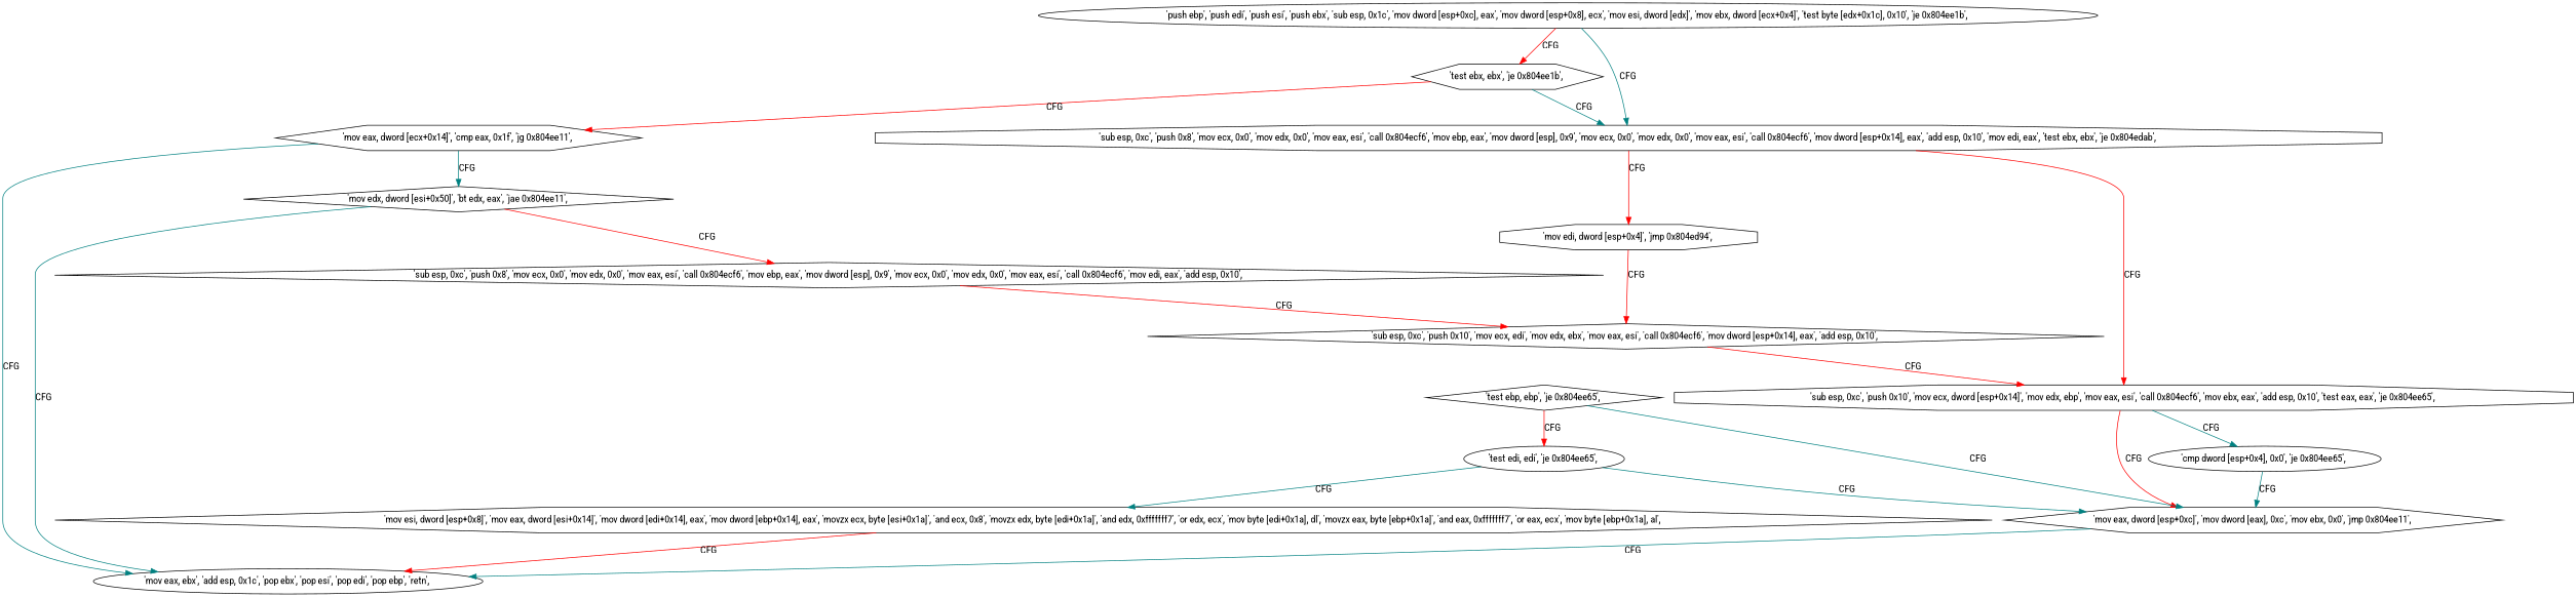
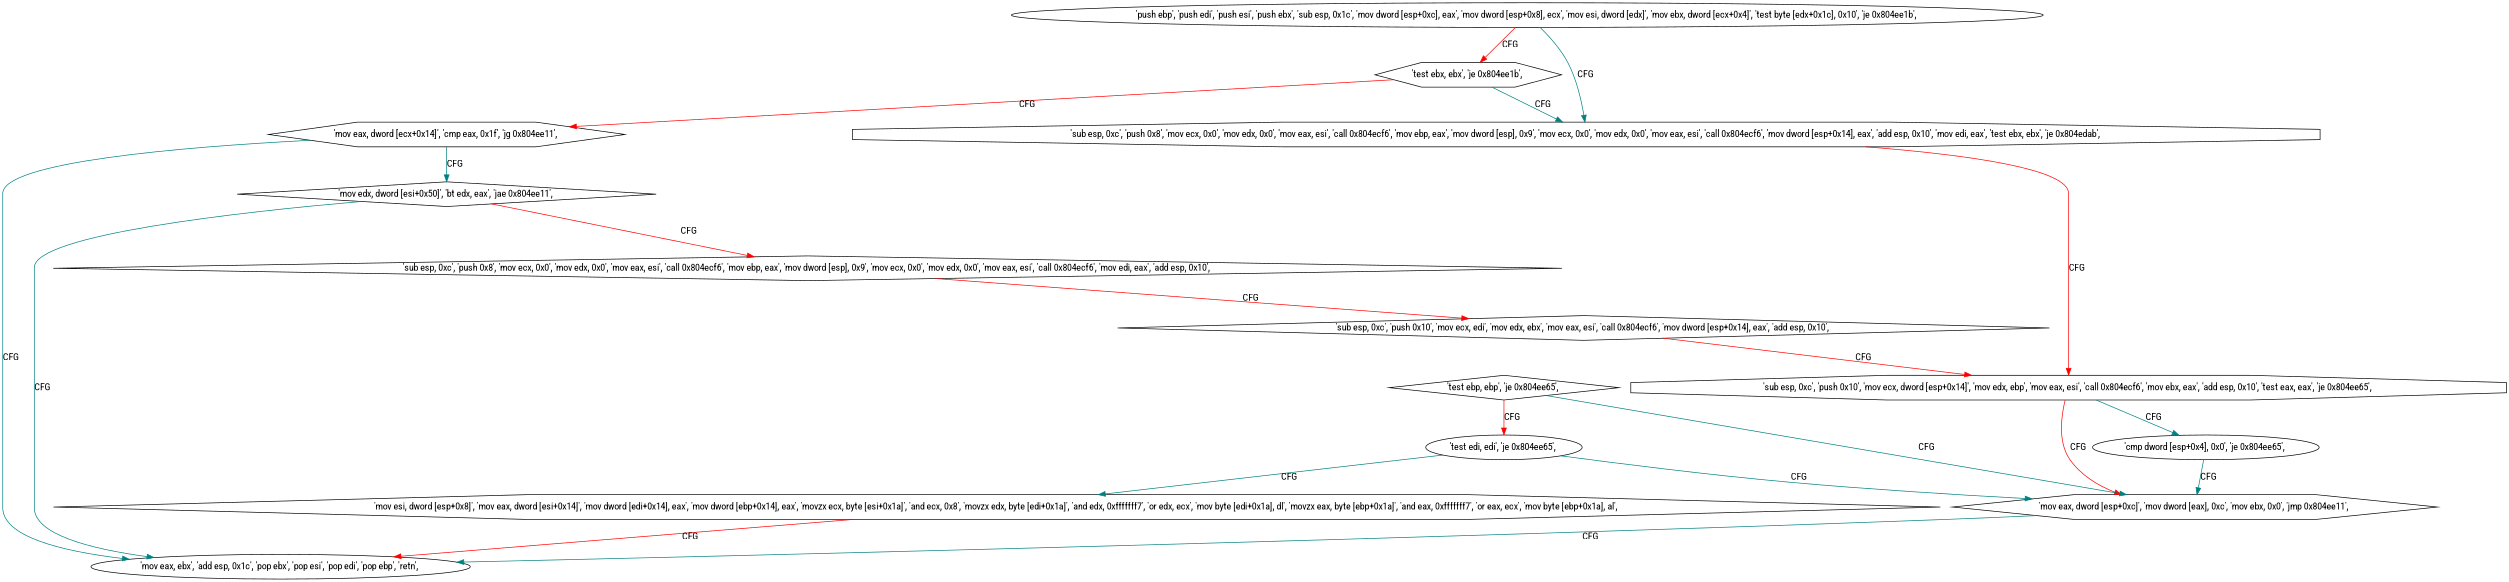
  digraph {
    fontname="Roboto Condensed"
    node [fontname="Roboto Condensed" shape=ellipse]
    edge [color=teal fontname="Roboto Condensed"]
    n1 [label="'push ebp', 'push edi', 'push esi', 'push ebx', 'sub esp, 0x1c', 'mov dword [esp+0xc], eax', 'mov dword [esp+0x8], ecx', 'mov esi, dword [edx]', 'mov ebx, dword [ecx+0x4]', 'test byte [edx+0x1c], 0x10', 'je 0x804ee1b', "]
    n2 [label="'sub esp, 0xc', 'push 0x8', 'mov ecx, 0x0', 'mov edx, 0x0', 'mov eax, esi', 'call 0x804ecf6', 'mov ebp, eax', 'mov dword [esp], 0x9', 'mov ecx, 0x0', 'mov edx, 0x0', 'mov eax, esi', 'call 0x804ecf6', 'mov dword [esp+0x14], eax', 'add esp, 0x10', 'mov edi, eax', 'test ebx, ebx', 'je 0x804edab', " shape=octagon]
    n3 [label="'test ebx, ebx', 'je 0x804ee1b', " shape=hexagon]
    n4 [label="'sub esp, 0xc', 'push 0x10', 'mov ecx, dword [esp+0x14]', 'mov edx, ebp', 'mov eax, esi', 'call 0x804ecf6', 'mov ebx, eax', 'add esp, 0x10', 'test eax, eax', 'je 0x804ee65', " shape=octagon]
-   n5 [label="'mov edi, dword [esp+0x4]', 'jmp 0x804ed94', " shape=octagon]
    n6 [label="'mov eax, dword [ecx+0x14]', 'cmp eax, 0x1f', 'jg 0x804ee11', " shape=hexagon]
    n7 [label="'mov eax, dword [esp+0xc]', 'mov dword [eax], 0xc', 'mov ebx, 0x0', 'jmp 0x804ee11', " shape=hexagon]
    n8 [label="'cmp dword [esp+0x4], 0x0', 'je 0x804ee65', "]
    n9 [label="'sub esp, 0xc', 'push 0x10', 'mov ecx, edi', 'mov edx, ebx', 'mov eax, esi', 'call 0x804ecf6', 'mov dword [esp+0x14], eax', 'add esp, 0x10', " shape=diamond]
    n10 [label="'mov eax, ebx', 'add esp, 0x1c', 'pop ebx', 'pop esi', 'pop edi', 'pop ebp', 'retn', "]
    n11 [label="'mov edx, dword [esi+0x50]', 'bt edx, eax', 'jae 0x804ee11', " shape=diamond]
    n12 [label="'sub esp, 0xc', 'push 0x8', 'mov ecx, 0x0', 'mov edx, 0x0', 'mov eax, esi', 'call 0x804ecf6', 'mov ebp, eax', 'mov dword [esp], 0x9', 'mov ecx, 0x0', 'mov edx, 0x0', 'mov eax, esi', 'call 0x804ecf6', 'mov edi, eax', 'add esp, 0x10', " shape=diamond]
    n13 [label="'test ebp, ebp', 'je 0x804ee65', " shape=diamond]
    n14 [label="'test edi, edi', 'je 0x804ee65', "]
    n15 [label="'mov esi, dword [esp+0x8]', 'mov eax, dword [esi+0x14]', 'mov dword [edi+0x14], eax', 'mov dword [ebp+0x14], eax', 'movzx ecx, byte [esi+0x1a]', 'and ecx, 0x8', 'movzx edx, byte [edi+0x1a]', 'and edx, 0xfffffff7', 'or edx, ecx', 'mov byte [edi+0x1a], dl', 'movzx eax, byte [ebp+0x1a]', 'and eax, 0xfffffff7', 'or eax, ecx', 'mov byte [ebp+0x1a], al', " shape=hexagon]
    n1 -> n2 [label=CFG]
    n1 -> n3 [color=red label=CFG]
    n2 -> n4 [color=red label=CFG]
-   n2 -> n5 [color=red label=CFG]
    n3 -> n2 [label=CFG]
    n3 -> n6 [color=red label=CFG]
    n4 -> n7 [color=red label=CFG]
    n4 -> n8 [label=CFG]
-   n5 -> n9 [color=red label=CFG]
    n6 -> n10 [label=CFG]
    n6 -> n11 [label=CFG]
    n7 -> n10 [label=CFG]
    n8 -> n7 [label=CFG]
    n9 -> n4 [color=red label=CFG]
    n11 -> n10 [label=CFG]
    n11 -> n12 [color=red label=CFG]
    n12 -> n9 [color=red label=CFG]
    n13 -> n7 [label=CFG]
    n13 -> n14 [color=red label=CFG]
    n14 -> n7 [label=CFG]
    n14 -> n15 [label=CFG]
    n15 -> n10 [color=red label=CFG]
  }
